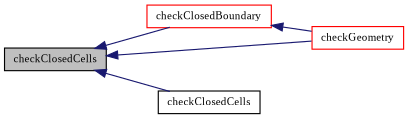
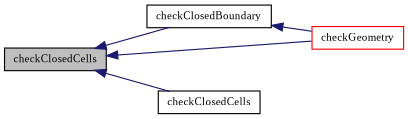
  digraph {
    rankdir=LR
    fontname="Liberation Serif"
    node [color=black fontname="Liberation Serif" fontsize=10 shape=record]
    edge [color=midnightblue dir=back fontname="Liberation Serif" fontsize=10 labelfontname=Helvetica labelfontsize=10 style=solid]
    n1 [fillcolor=grey75 fontcolor=black height=0.2 label=checkClosedCells style=filled width=0.4]
-   n2 [color=red height=0.2 label=checkClosedBoundary width=0.4]
+   n2 [height=0.2 label=checkClosedBoundary width=0.4]
    n3 [color=red height=0.2 label=checkGeometry width=0.4]
    n4 [height=0.2 label=checkClosedCells width=0.4]
    n1 -> n2
    n1 -> n3
    n1 -> n4
    n2 -> n3
  }
